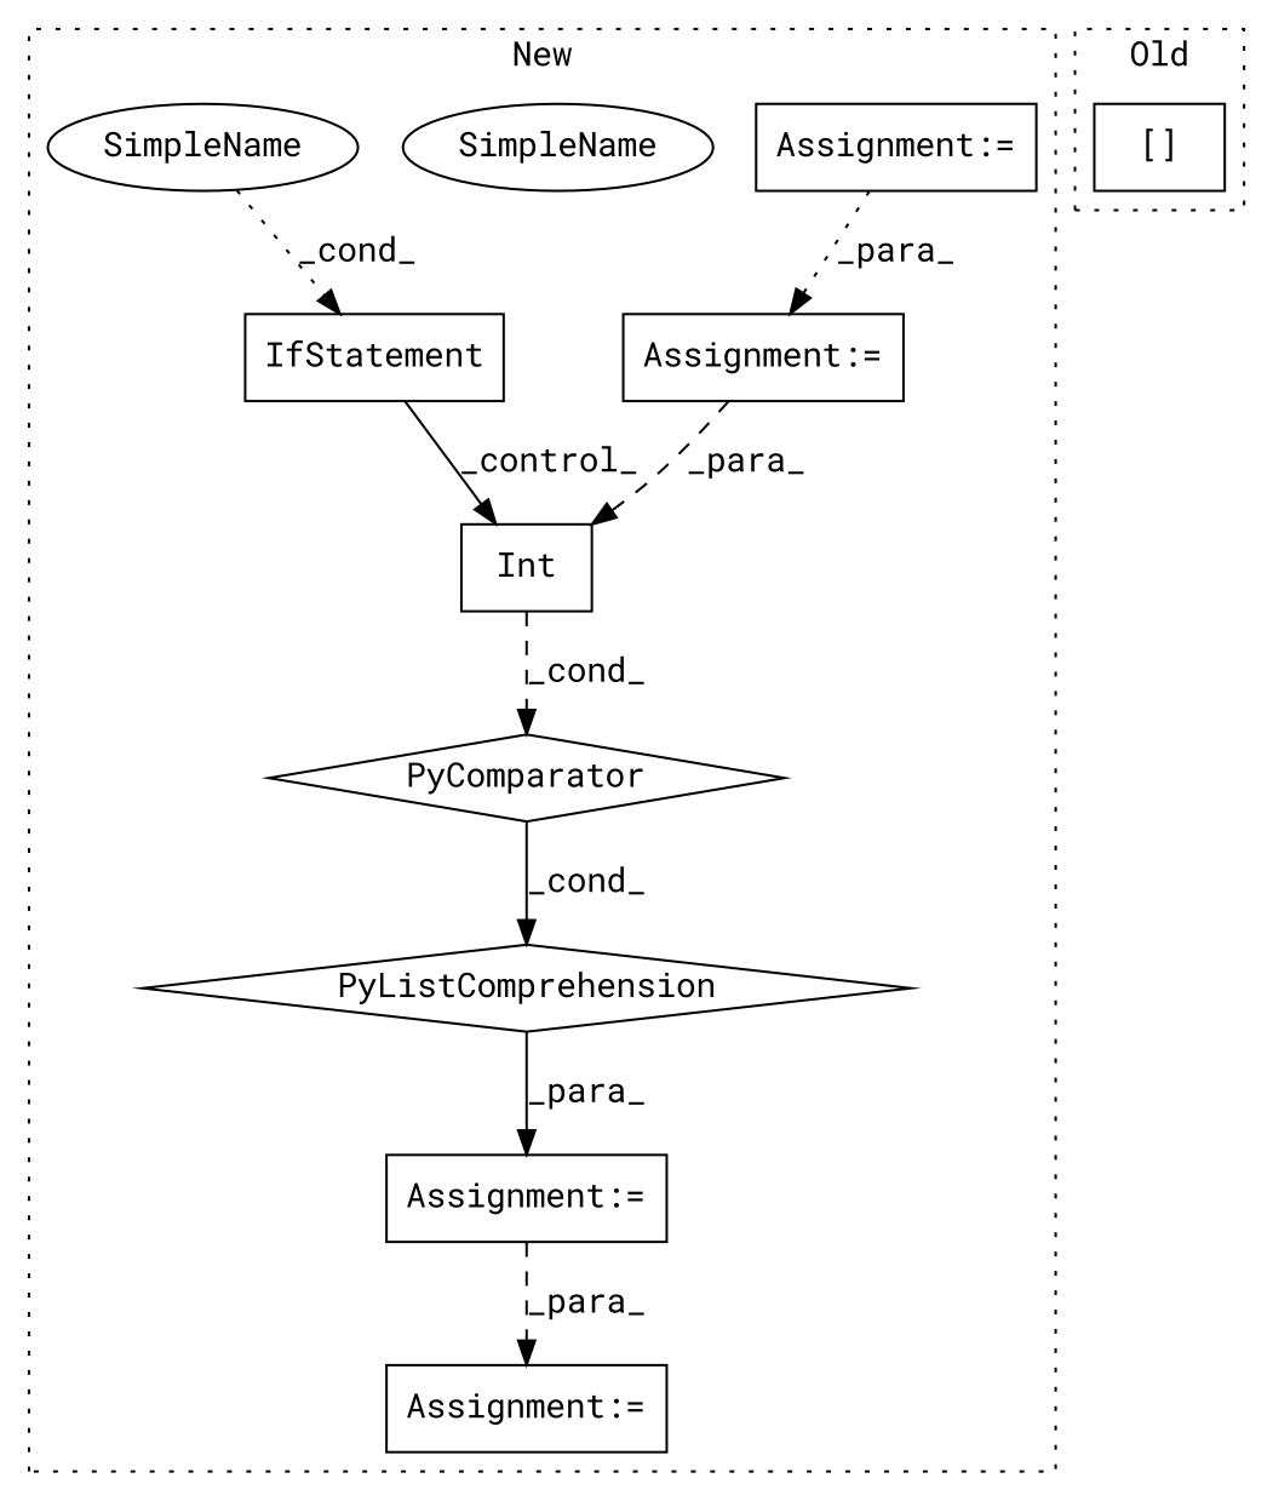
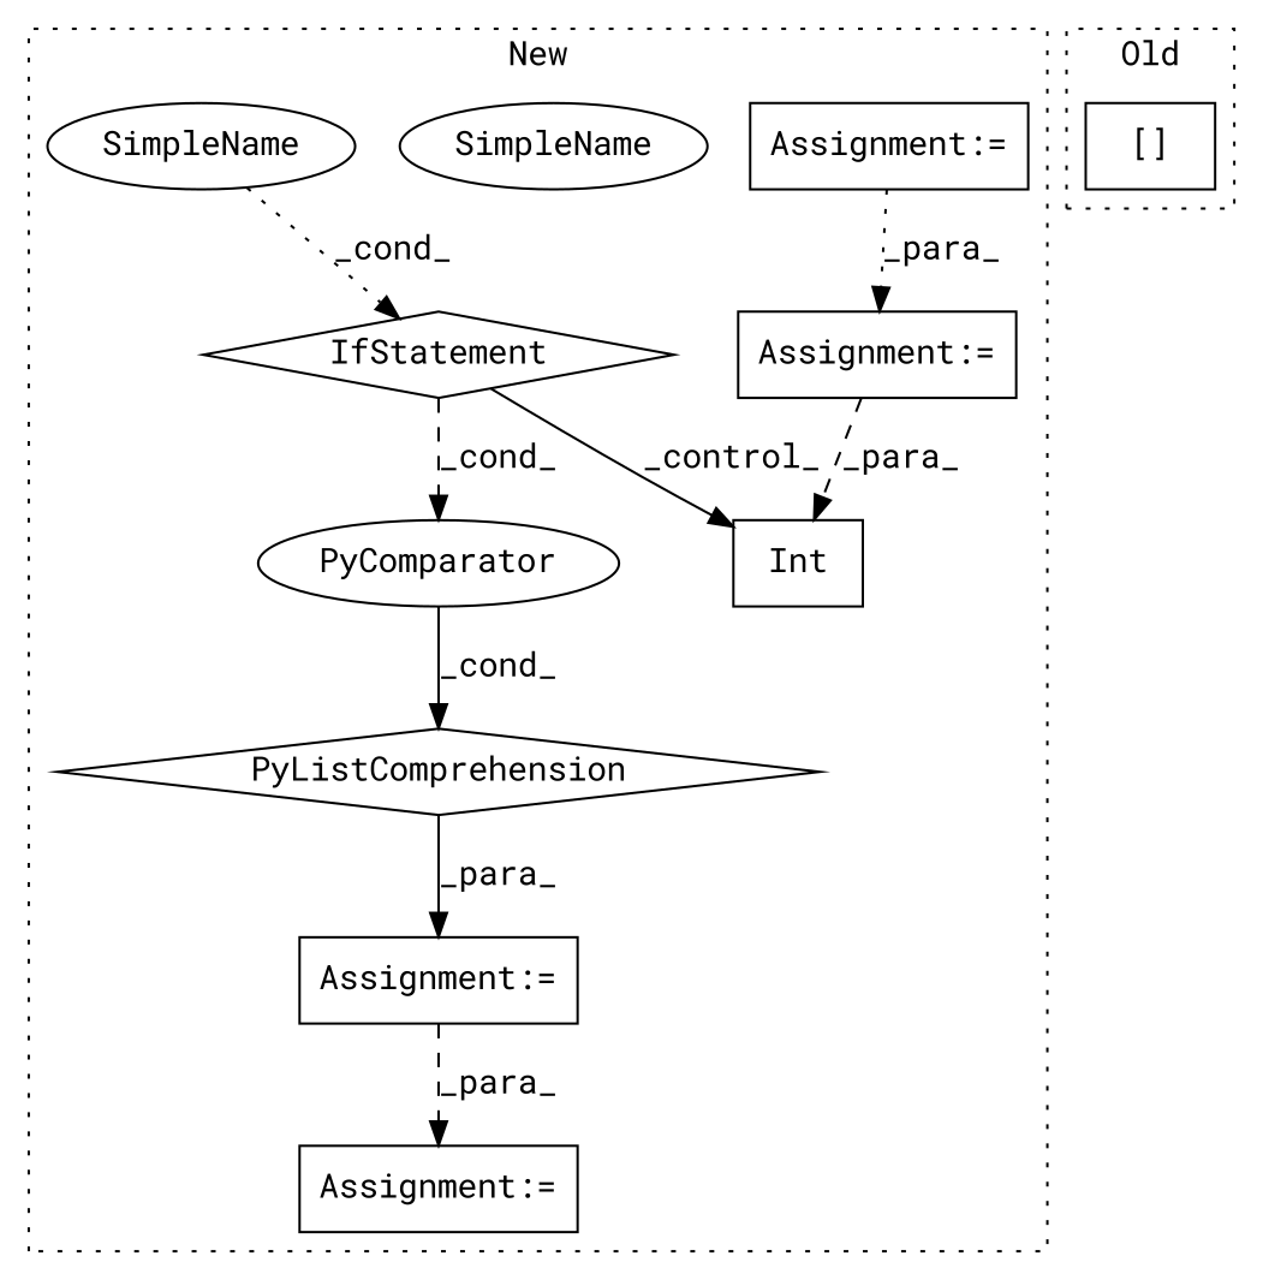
  digraph {
    fontname="Roboto Mono"
    node [a=7 fontname="Roboto Mono" l=42 s=10250 shape=box]
    edge [fontname="Roboto Mono" style=dashed]
    n1 [a=32 l="4,1" label=Int s="10164,10171"]
    n2 [l=1 label="Assignment:=" s=10440]
    n3 [l=24 label="Assignment:=" s=10069]
-   n4 [a=25 label=IfStatement]
+   n4 [a=25 label=IfStatement shape=diamond]
    n5 [a=42 l=5 label=SimpleName s=10287 shape=ellipse]
-   n6 [a=113 label=PyComparator shape=diamond]
+   n6 [a=113 label=PyComparator shape=ellipse]
    n7 [a=109 l=108 label=PyListComprehension s=10329 shape=diamond]
    n8 [label="Assignment:="]
    n9 [l=1 label="Assignment:=" s=10305]
    n10 [a=42 l=5 label=SimpleName s=10287 shape=ellipse]
    n11 [a=2 l="9,1" label="[]" s="10060,10070"]
    subgraph cluster_1 {
      label=New
      style=dotted
      n1
      n2
      n3
      n4
      n5
      n6
      n7
      n8
      n9
      n10
    }
    subgraph cluster_2 {
      label=Old
      style=dotted
      n11
    }
-   n1 -> n6 [label=_cond_]
+   n4 -> n6 [label=_cond_]
    n3 -> n8 [label=_para_ style=dotted]
    n4 -> n1 [label=_control_ style=solid]
    n6 -> n7 [label=_cond_ style=solid]
    n7 -> n9 [label=_para_ style=solid]
    n8 -> n1 [label=_para_]
    n9 -> n2 [label=_para_]
    n10 -> n4 [label=_cond_ style=dotted]
  }
